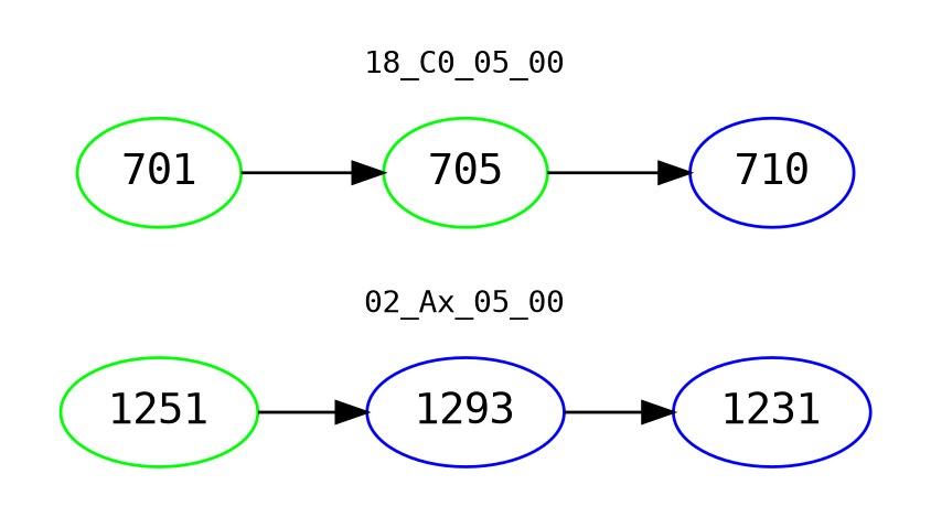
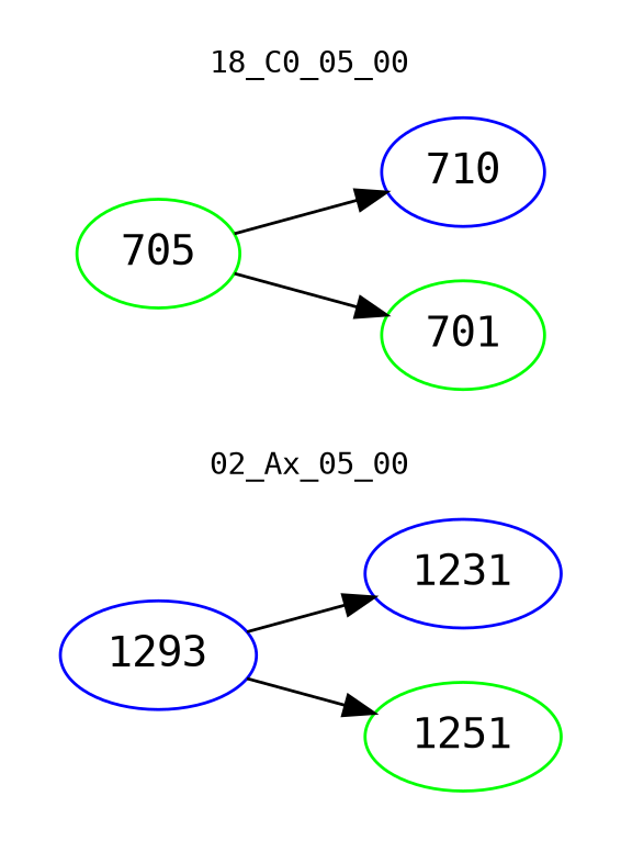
  digraph {
    fontname="DejaVu Sans Mono"
    rankdir=LR
    node [color=green fontname="DejaVu Sans Mono"]
    edge [color=black fontname="DejaVu Sans Mono"]
    n1 [label=1251]
    n2 [color=blue label=1231]
    n3 [color=blue label=1293]
    n4 [label=705]
    n5 [label=701]
    n6 [color=blue label=710]
    subgraph cluster_1 {
      color=white
      fontsize=10
      label="02_Ax_05_00"
      n1
      n2
      n3
    }
    subgraph cluster_2 {
      color=white
      fontsize=10
      label="18_C0_05_00"
      n4
      n5
      n6
    }
-   n1 -> n3
+   n3 -> n1
    n3 -> n2
-   n5 -> n4
+   n4 -> n5
    n4 -> n6
  }
